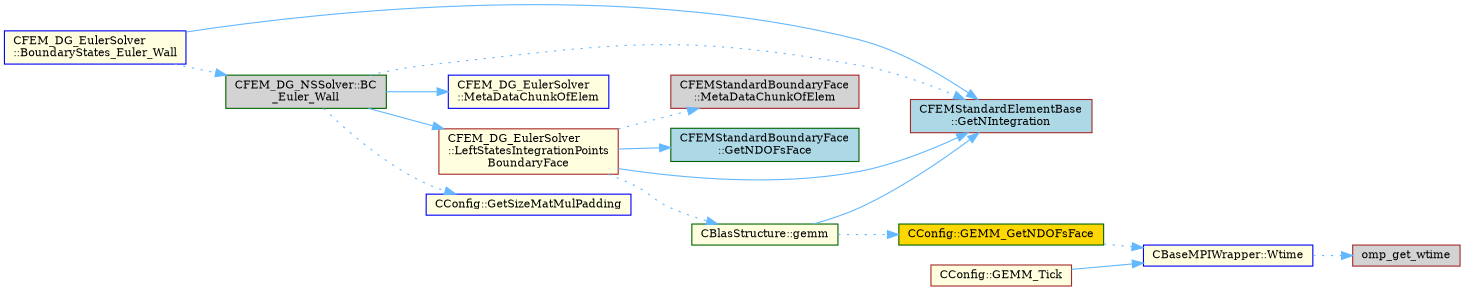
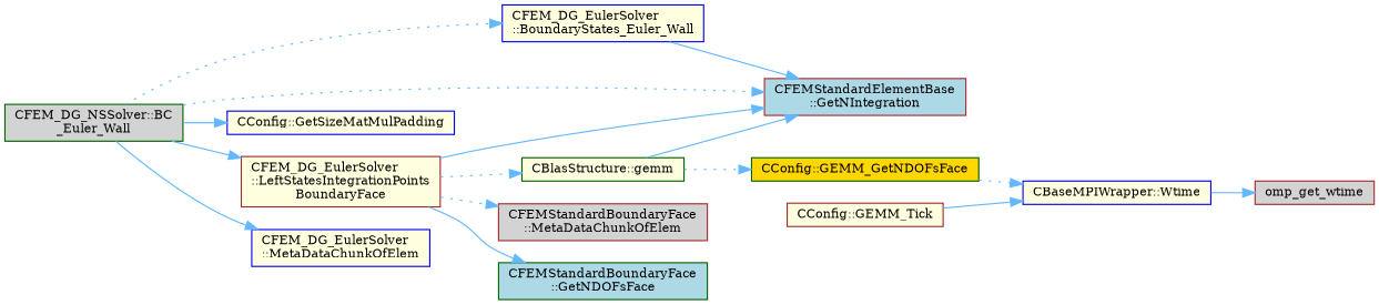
  digraph {
    fontname="DejaVu Serif"
    rankdir=LR
    node [color=brown fillcolor=lightyellow fontname="DejaVu Serif" fontsize=10 shape=box style=filled]
    edge [color=steelblue1 fontname="DejaVu Serif" fontsize=10 labelfontname=Helvetica labelfontsize=10 style=solid]
    n1 [color=darkgreen fillcolor=lightgrey fontcolor=black height=0.2 label="CFEM_DG_NSSolver::BC\l_Euler_Wall" width=0.4]
    n2 [color=blue height=0.2 label="CFEM_DG_EulerSolver\l::BoundaryStates_Euler_Wall" width=0.4]
    n3 [fillcolor=lightblue height=0.2 label="CFEMStandardElementBase\l::GetNIntegration" width=0.4]
    n4 [color=blue height=0.2 label="CConfig::GetSizeMatMulPadding" width=0.4]
    n5 [height=0.2 label="CFEM_DG_EulerSolver\l::LeftStatesIntegrationPoints\lBoundaryFace" width=0.4]
    n6 [color=blue height=0.2 label="CFEM_DG_EulerSolver\l::MetaDataChunkOfElem" width=0.4]
    n7 [color=darkgreen height=0.2 label="CBlasStructure::gemm" width=0.4]
    n8 [fillcolor=lightgrey height=0.2 label="CFEMStandardBoundaryFace\l::MetaDataChunkOfElem" width=0.4]
    n9 [color=darkgreen fillcolor=lightblue height=0.2 label="CFEMStandardBoundaryFace\l::GetNDOFsFace" width=0.4]
    n10 [color=darkgreen fillcolor=gold height=0.2 label="CConfig::GEMM_GetNDOFsFace" width=0.4]
    n11 [height=0.2 label="CConfig::GEMM_Tick" width=0.4]
    n12 [color=blue height=0.2 label="CBaseMPIWrapper::Wtime" width=0.4]
    n13 [fillcolor=lightgrey height=0.2 label=omp_get_wtime width=0.4]
-   n2 -> n1 [style=dotted]
+   n1 -> n2 [style=dotted]
    n1 -> n3 [style=dotted]
-   n1 -> n4 [style=dotted]
+   n1 -> n4
    n1 -> n5
    n1 -> n6
    n2 -> n3
    n5 -> n3
    n5 -> n7 [style=dotted]
    n5 -> n8 [style=dotted]
    n5 -> n9
    n7 -> n3
    n7 -> n10 [style=dotted]
    n10 -> n12 [style=dotted]
    n11 -> n12
-   n12 -> n13 [style=dotted]
+   n12 -> n13
  }
